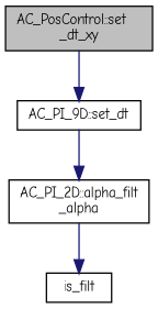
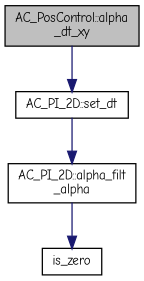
  digraph {
    fontname="Comic Neue"
    rankdir=TB
    node [color=black fillcolor=white fontname="Comic Neue" fontsize=10 shape=record style=filled]
    edge [color=midnightblue fontname="Comic Neue" fontsize=10 labelfontname=Helvetica labelfontsize=10 style=solid]
-   n1 [fillcolor=grey75 fontcolor=black height=0.2 label="AC_PosControl::set\l_dt_xy" width=0.4]
-   n2 [height=0.2 label="AC_PI_9D::set_dt" width=0.4]
+   n1 [fillcolor=grey75 fontcolor=black height=0.2 label="AC_PosControl::alpha\l_dt_xy" width=0.4]
+   n2 [height=0.2 label="AC_PI_2D::set_dt" width=0.4]
    n3 [height=0.2 label="AC_PI_2D::alpha_filt\l_alpha" width=0.4]
-   n4 [height=0.2 label=is_filt width=0.4]
+   n4 [height=0.2 label=is_zero width=0.4]
    n1 -> n2
    n2 -> n3
    n3 -> n4
  }
